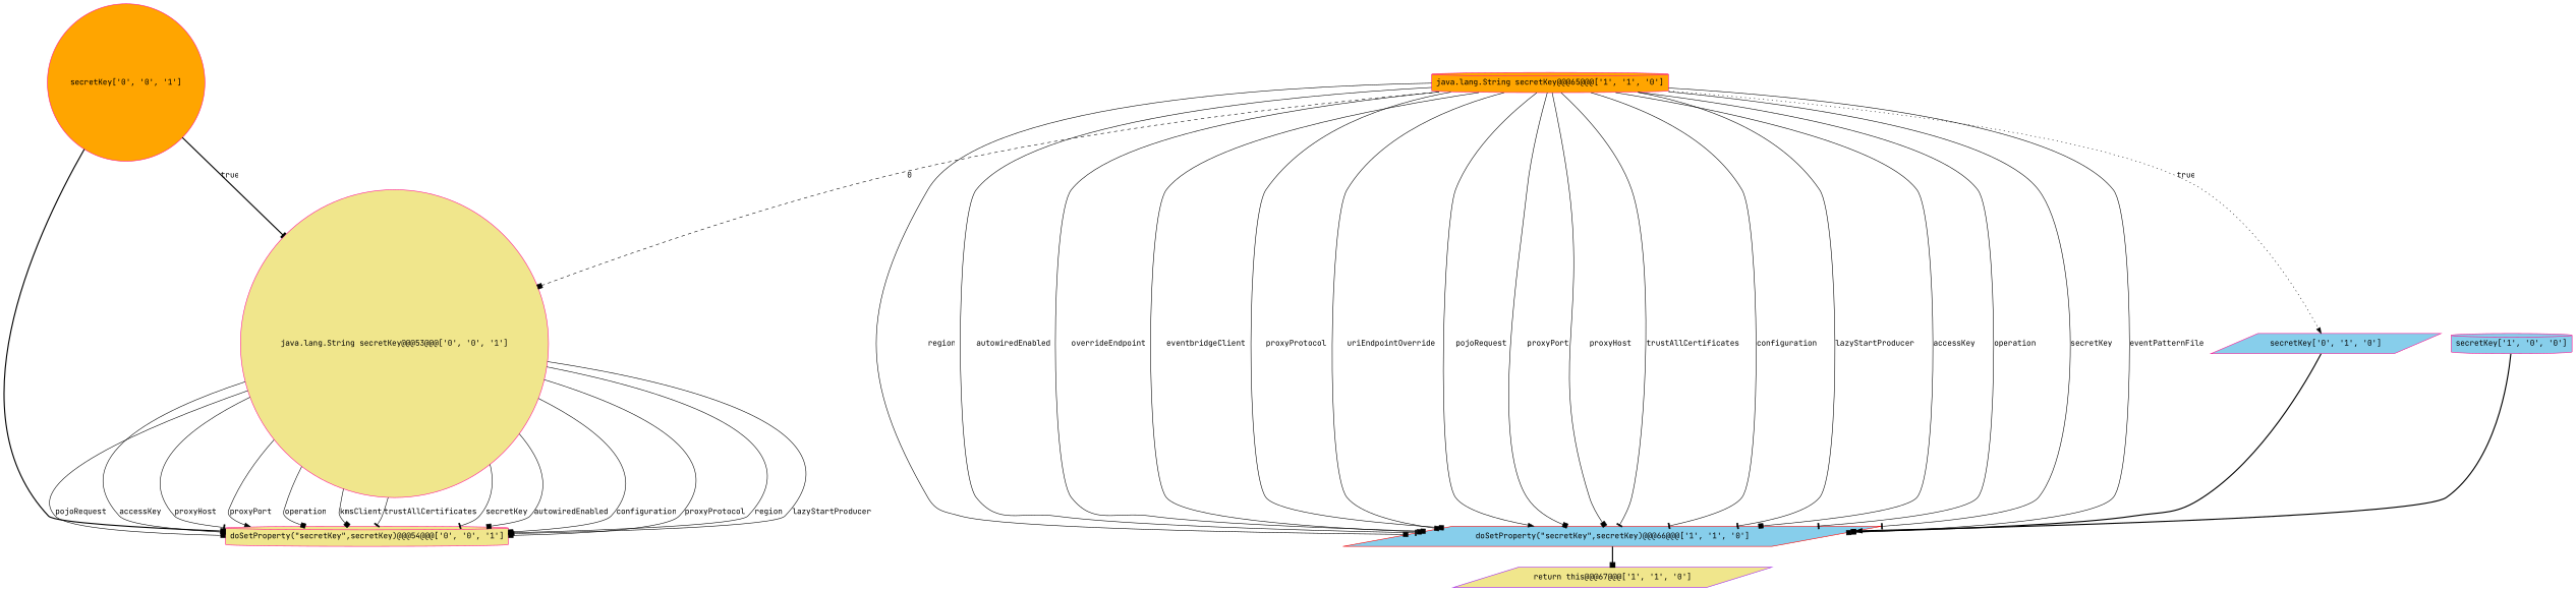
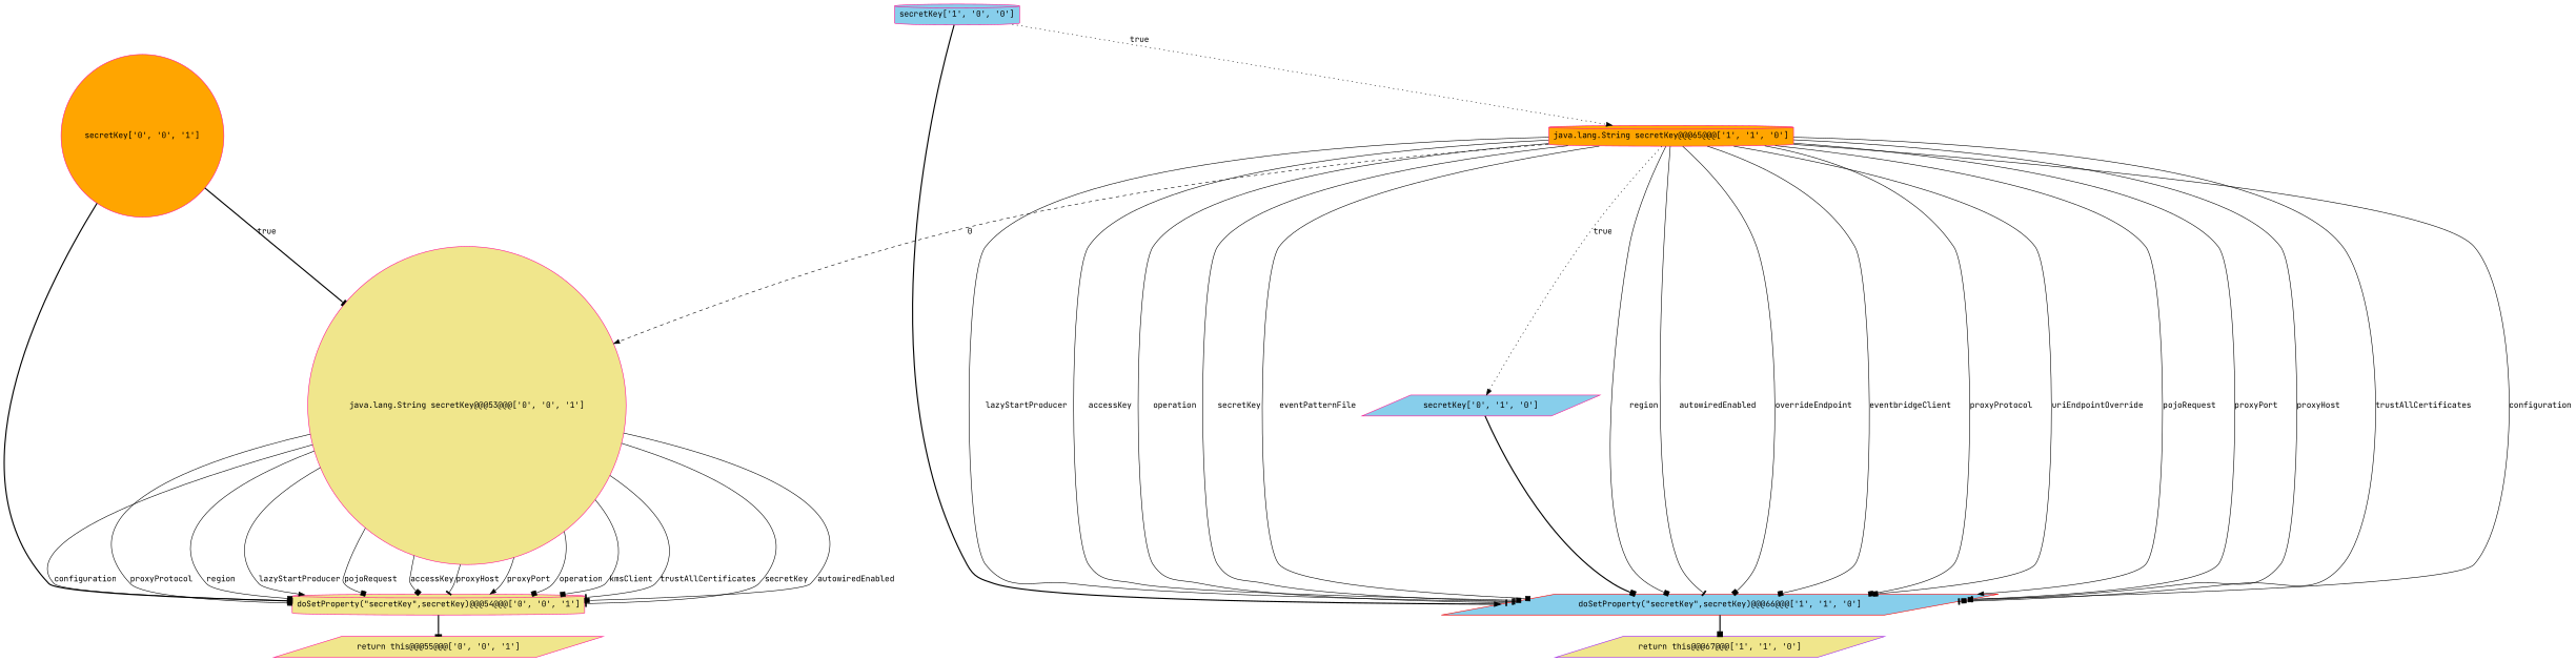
  digraph {
    fontname="JetBrains Mono"
    node [color=deeppink fillcolor=khaki fontname="JetBrains Mono" shape=parallelogram style=filled]
    edge [arrowhead=box fontname="JetBrains Mono" style=solid]
    n1 [label="doSetProperty(\"secretKey\",secretKey)@@@54@@@['0', '0', '1']" shape=cylinder]
+   n2 [label="return this@@@55@@@['0', '0', '1']"]
    n3 [fillcolor=orange label="secretKey['0', '0', '1']" shape=circle]
    n4 [label="java.lang.String secretKey@@@53@@@['0', '0', '1']" shape=circle]
    n5 [color=red fillcolor=skyblue label="doSetProperty(\"secretKey\",secretKey)@@@66@@@['1', '1', '0']"]
    n6 [color=purple label="return this@@@67@@@['1', '1', '0']"]
    n7 [fillcolor=skyblue label="secretKey['1', '0', '0']" shape=cylinder]
    n8 [fillcolor=orange label="java.lang.String secretKey@@@65@@@['1', '1', '0']" shape=cylinder]
    n9 [fillcolor=skyblue label="secretKey['0', '1', '0']"]
+   n1 -> n2 [arrowhead=tee style=bold]
    n3 -> n1 [style=bold]
    n3 -> n4 [arrowhead=tee label=true style=bold]
    n4 -> n1 [label=pojoRequest]
    n4 -> n1 [label=accessKey]
    n4 -> n1 [arrowhead=tee label=proxyHost]
    n4 -> n1 [arrowhead=normal label=proxyPort]
    n4 -> n1 [label=operation]
    n4 -> n1 [label=kmsClient]
    n4 -> n1 [arrowhead=tee label=trustAllCertificates]
    n4 -> n1 [arrowhead=tee label=secretKey]
    n4 -> n1 [label=autowiredEnabled]
    n4 -> n1 [label=configuration]
    n4 -> n1 [label=proxyProtocol]
    n4 -> n1 [label=region]
    n4 -> n1 [arrowhead=normal label=lazyStartProducer]
    n5 -> n6 [style=bold]
    n7 -> n5 [arrowhead=normal style=bold]
-   n8 -> n4 [label=0 style=dashed]
+   n7 -> n8 [arrowhead=normal label=true style=dotted]
+   n8 -> n4 [arrowhead=normal label=0 style=dashed]
    n8 -> n5 [label=region]
    n8 -> n5 [arrowhead=tee label=autowiredEnabled]
    n8 -> n5 [label=overrideEndpoint]
    n8 -> n5 [label=eventbridgeClient]
    n8 -> n5 [label=proxyProtocol]
    n8 -> n5 [label=uriEndpointOverride]
    n8 -> n5 [arrowhead=normal label=pojoRequest]
    n8 -> n5 [label=proxyPort]
    n8 -> n5 [label=proxyHost]
    n8 -> n5 [arrowhead=tee label=trustAllCertificates]
    n8 -> n5 [arrowhead=tee label=configuration]
    n8 -> n5 [arrowhead=tee label=lazyStartProducer]
    n8 -> n5 [label=accessKey]
    n8 -> n5 [arrowhead=tee label=operation]
    n8 -> n5 [arrowhead=tee label=secretKey]
    n8 -> n5 [label=eventPatternFile]
    n8 -> n9 [arrowhead=normal label=true style=dotted]
    n9 -> n5 [style=bold]
  }
